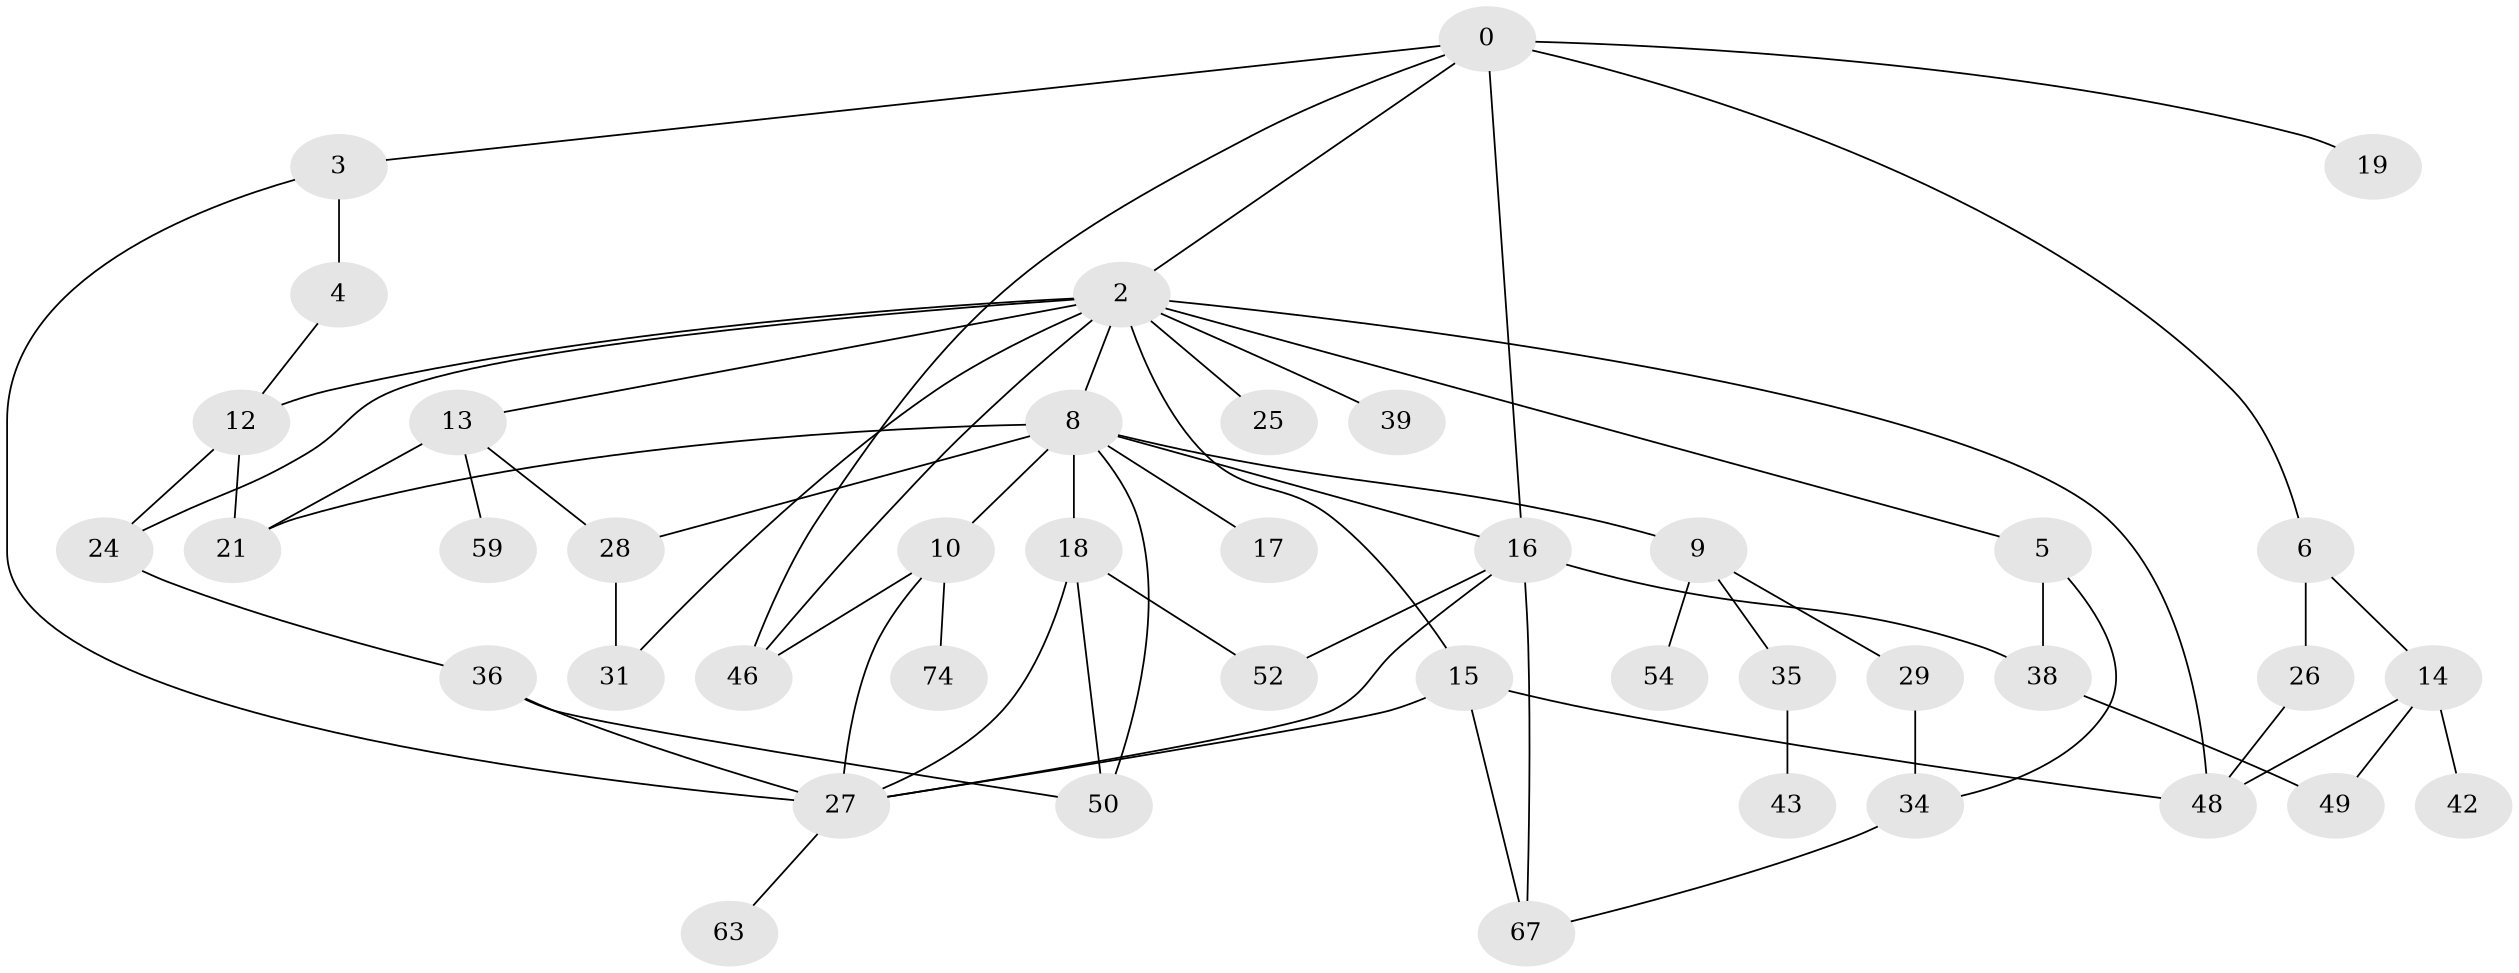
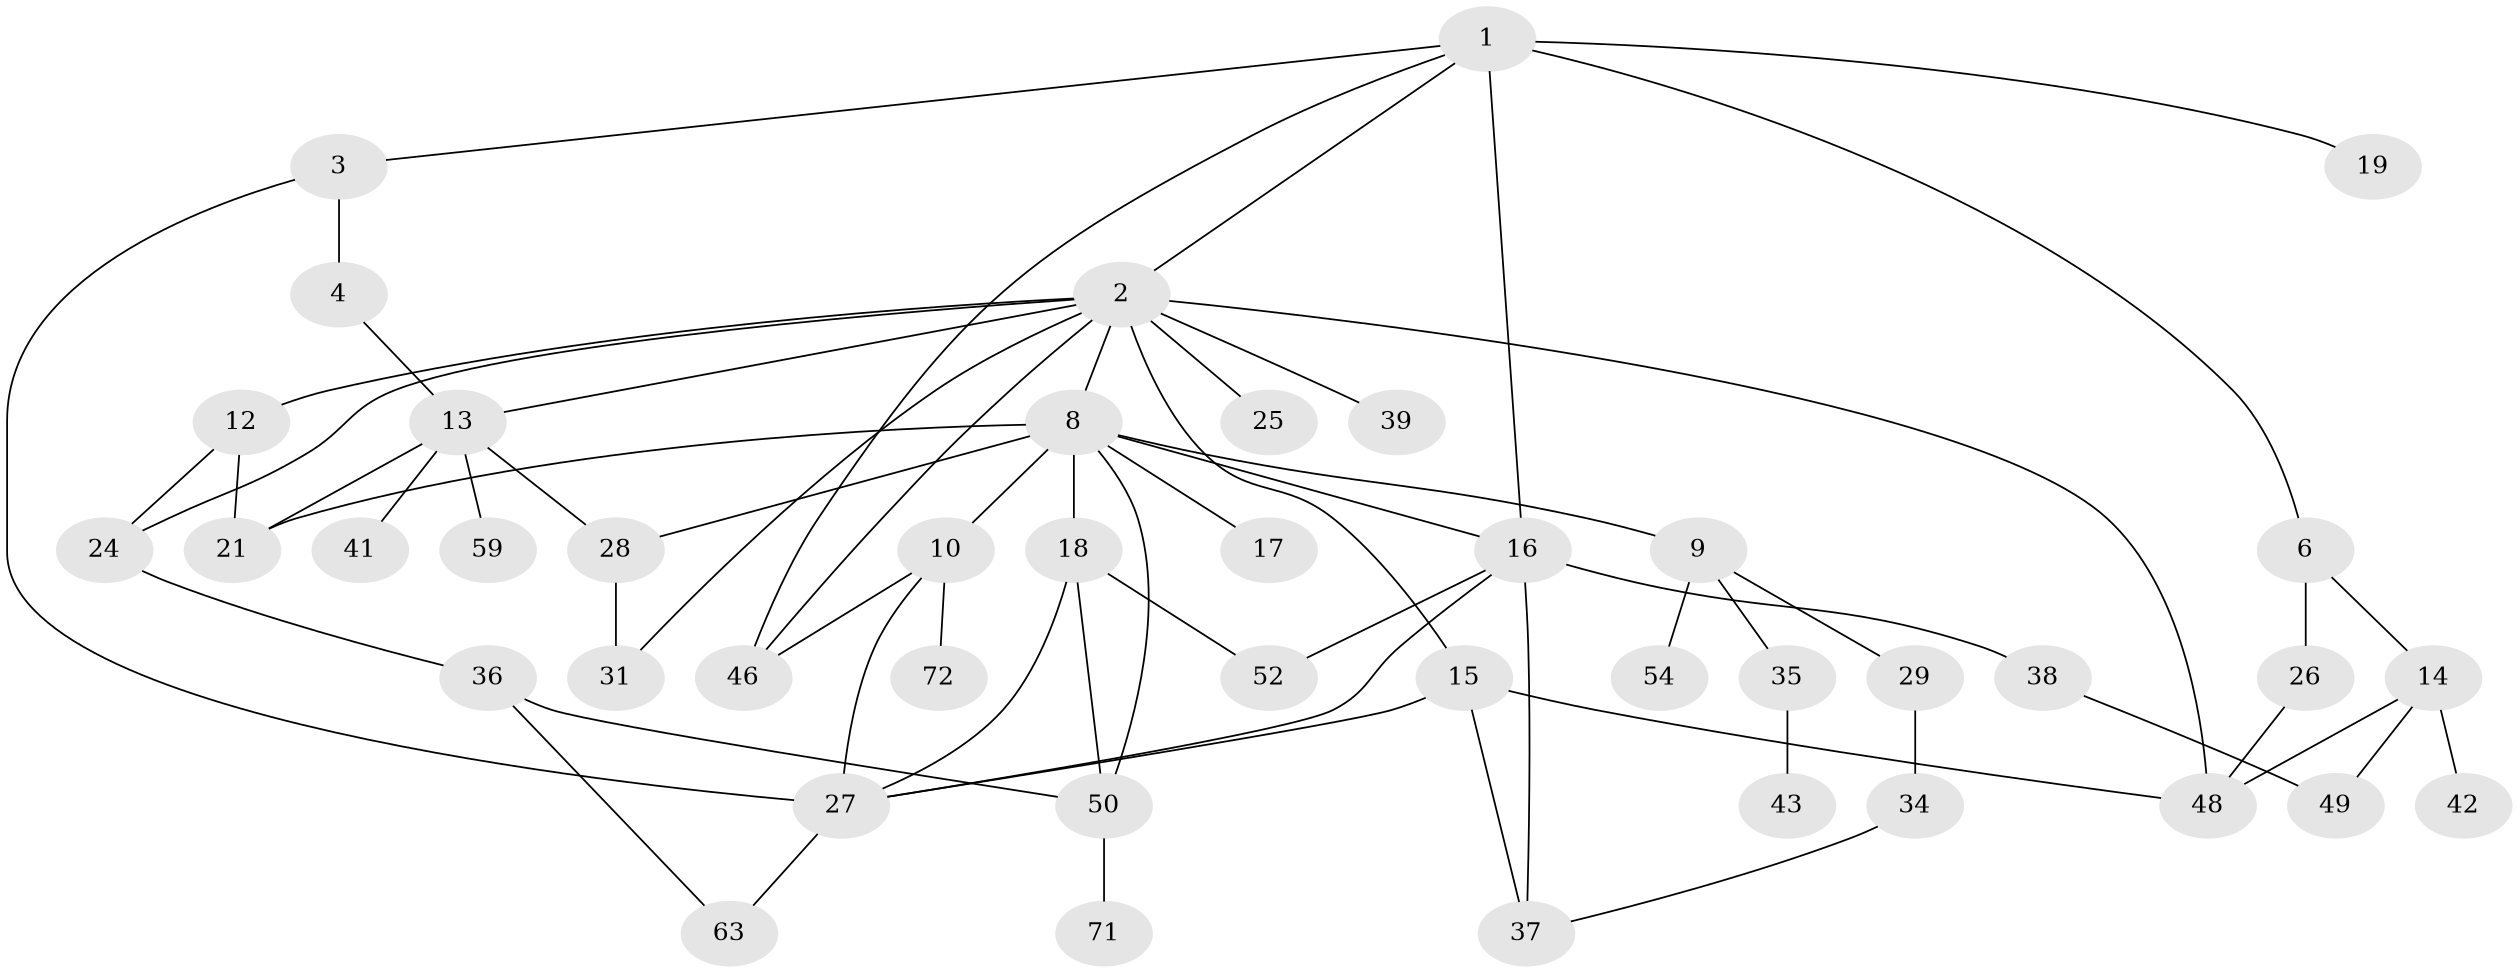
  graph {
    node [color=gray90 style=filled]
-   1 [super="+7" label=0]
+   1 [super="+7"]
    2 [super="+31"]
    3 [super="+45"]
    6
    16 [super="+30"]
    19 [super="+32"]
    46
-   5 [super="+65"]
    8 [super="+61"]
    12
    13 [super="+44"]
    15 [super="+20"]
    24 [super="+62"]
    25
    39
    48 [super="+55"]
    n17 [label=31]
    4 [super="+11"]
    27 [super="+33"]
    14 [super="+23"]
    26 [super="+64"]
    38 [super="+60"]
-   37 [super="+69" label=67]
+   37 [super="+69"]
    52 [super="+68"]
    34
    9 [super="+53"]
    10 [super="+40"]
    17 [super="+47"]
    18 [super="+70"]
    21 [super="+22"]
    28 [super="+72"]
    50 [super="+56"]
+   41
    59
    36 [super="+57"]
    63
    49
    42
    29 [super="+75"]
    35
    54
-   74
+   74 [label=72]
+   71
    43 [super="+66"]
    1 -- 2
    1 -- 3
    1 -- 6
    1 -- 16
    1 -- 19
    1 -- 46
    2 -- 46
-   2 -- 5
    2 -- 8
    2 -- 12
    2 -- 13
    2 -- 15
    2 -- 24
    2 -- 25
    2 -- 39
    2 -- 48
    2 -- n17
    3 -- 4
    3 -- 27
    6 -- 14
    6 -- 26
    16 -- 27
    16 -- 38
    16 -- 37
    16 -- 52
-   5 -- 38
-   5 -- 34
    8 -- 16
    8 -- 9
    8 -- 10
    8 -- 17
    8 -- 18
    8 -- 21
    8 -- 28 [weight=2]
    8 -- 50
    12 -- 24
    12 -- 21
    13 -- 21
    13 -- 28
+   13 -- 41
    13 -- 59
    15 -- 48
    15 -- 27
    15 -- 37 [weight=2]
    24 -- 36
-   4 -- 12
+   4 -- 13
    27 -- 63
    14 -- 48
    14 -- 49
    14 -- 42
    26 -- 48
    38 -- 49
    34 -- 37
    9 -- 29
    9 -- 35
    9 -- 54
    10 -- 46
    10 -- 27
    10 -- 74
    18 -- 27
    18 -- 52
    18 -- 50
    28 -- n17
+   50 -- 71
    36 -- 50
-   36 -- 27
+   36 -- 63
    29 -- 34
    35 -- 43
  }
